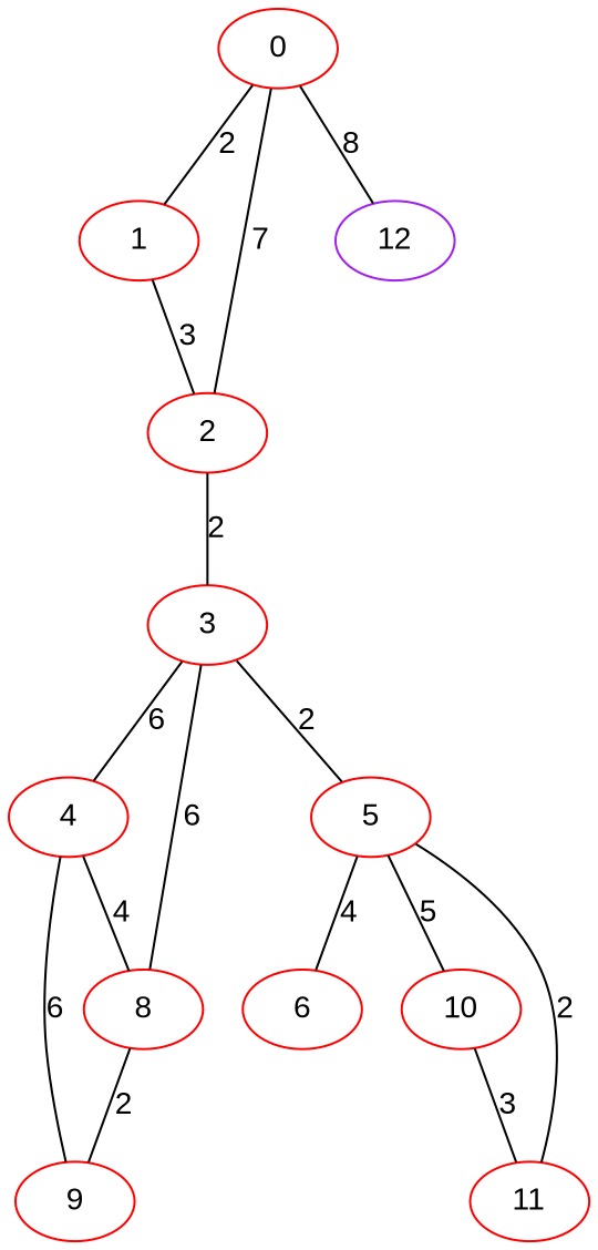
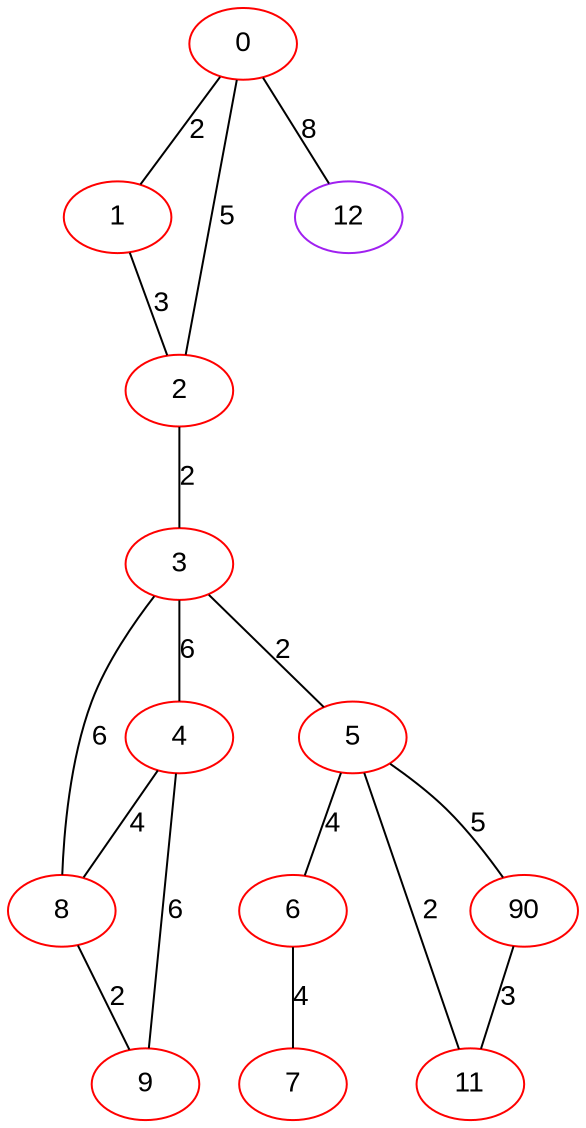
  graph {
    fontname="Liberation Sans"
    node [color=red fontname="Liberation Sans" weight=1]
    edge [fontname="Liberation Sans"]
    0
    1
    2
    12 [color=purple weight=4]
    3
    4
    5
    8
    9
    6
-   10
+   10 [label=90]
    11
+   7
    0 -- 1 [label=2]
-   0 -- 2 [label=7]
+   0 -- 2 [label=5]
    0 -- 12 [label=8]
    1 -- 2 [label=3]
    2 -- 3 [label=2]
    3 -- 4 [label=6]
    3 -- 5 [label=2]
    3 -- 8 [label=6]
    4 -- 8 [label=4]
    4 -- 9 [label=6]
    5 -- 6 [label=4]
    5 -- 10 [label=5]
    5 -- 11 [label=2]
    8 -- 9 [label=2]
+   6 -- 7 [label=4]
    10 -- 11 [label=3]
  }
